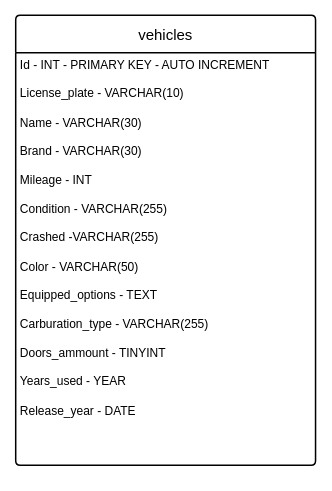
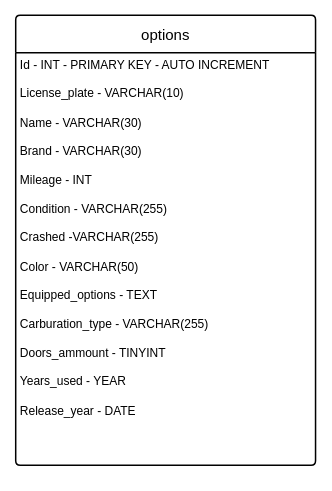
  <mxCell id="0" />
  <mxCell id="1" parent="0" />
- <mxCell id="2" value="&lt;font style=&quot;font-size: 20px;&quot;&gt;vehicles&lt;/font&gt;" style="swimlane;childLayout=stackLayout;horizontal=1;startSize=50;horizontalStack=0;rounded=1;fontSize=14;fontStyle=0;strokeWidth=2;resizeParent=0;resizeLast=1;shadow=0;dashed=0;align=center;arcSize=4;whiteSpace=wrap;html=1;" vertex="1" parent="1"><mxGeometry x="20" y="20" width="400" height="600" as="geometry" /></mxCell>
+ <mxCell id="2" value="&lt;font style=&quot;font-size: 20px;&quot;&gt;options&lt;/font&gt;" style="swimlane;childLayout=stackLayout;horizontal=1;startSize=50;horizontalStack=0;rounded=1;fontSize=14;fontStyle=0;strokeWidth=2;resizeParent=0;resizeLast=1;shadow=0;dashed=0;align=center;arcSize=4;whiteSpace=wrap;html=1;" vertex="1" parent="1"><mxGeometry x="20" y="20" width="400" height="600" as="geometry" /></mxCell>
  <mxCell id="3" value="&lt;font style=&quot;font-size: 16px;&quot;&gt;Id - INT - PRIMARY KEY - AUTO INCREMENT&amp;nbsp;&lt;br&gt;&lt;br&gt;License_plate - VARCHAR(10)&lt;br&gt;&lt;br&gt;Name - VARCHAR(30)&lt;br&gt;&lt;br&gt;Brand - VARCHAR(30)&lt;br&gt;&lt;br&gt;Mileage - INT&lt;br&gt;&lt;br&gt;Condition - VARCHAR(255)&lt;br&gt;&lt;br&gt;Crashed -VARCHAR(255)&lt;br&gt;&lt;br&gt;Color - VARCHAR(50)&lt;br&gt;&lt;br&gt;Equipped_options - TEXT&lt;br&gt;&lt;br&gt;Carburation_type - VARCHAR(255)&lt;br&gt;&lt;br&gt;Doors_ammount - TINYINT&lt;br&gt;&lt;br&gt;Years_used - YEAR&lt;br&gt;&lt;br&gt;Release_year - DATE&lt;br&gt;&lt;br&gt;&lt;br&gt;&lt;br&gt;&lt;br&gt;&lt;br&gt;&lt;/font&gt;" style="align=left;strokeColor=none;fillColor=none;spacingLeft=4;fontSize=12;verticalAlign=top;resizable=0;rotatable=0;part=1;html=1;" vertex="1" parent="2"><mxGeometry y="50" width="400" height="550" as="geometry" /></mxCell>
